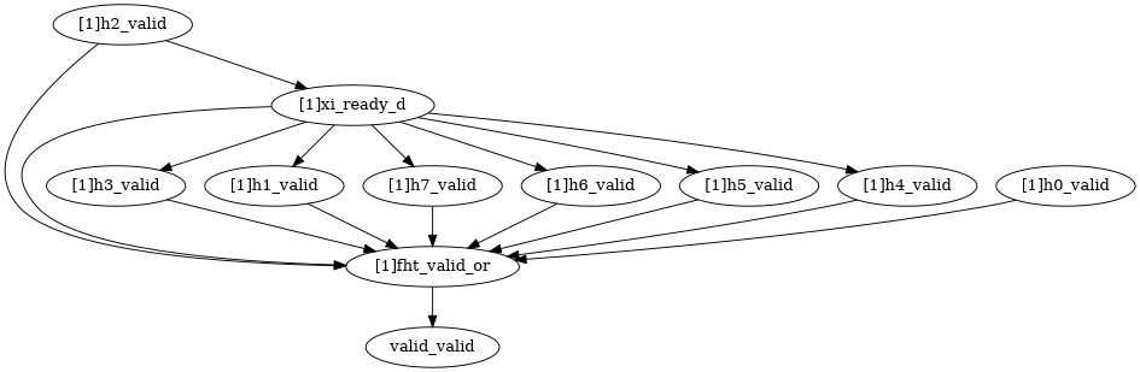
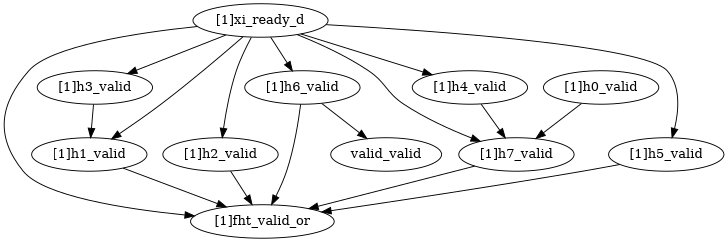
  strict digraph {
    node [complexity=11 importance=0.0206127299304 rank=0.00187388453913]
    "[1]fht_valid_or" [complexity=2 importance=0.0174204856194 rank=0.00871024280969]
    "[1]h3_valid"
    n3 [complexity=0 importance=0.00791786521981 label=valid_valid rank=0.0]
    "[1]h2_valid"
    "[1]h1_valid"
    "[1]h7_valid"
    "[1]h6_valid"
    "[1]h5_valid"
    "[1]h4_valid"
    "[1]h0_valid"
    "[1]xi_ready_d" [complexity=13 importance=0.0241466825176 rank=0.00185743711673]
-   "[1]fht_valid_or" -> n3
-   "[1]h3_valid" -> "[1]fht_valid_or"
+   "[1]h6_valid" -> n3
+   "[1]h3_valid" -> "[1]h1_valid"
    "[1]h2_valid" -> "[1]fht_valid_or"
    "[1]h1_valid" -> "[1]fht_valid_or"
    "[1]h7_valid" -> "[1]fht_valid_or"
    "[1]h6_valid" -> "[1]fht_valid_or"
    "[1]h5_valid" -> "[1]fht_valid_or"
-   "[1]h4_valid" -> "[1]fht_valid_or"
-   "[1]h0_valid" -> "[1]fht_valid_or"
+   "[1]h4_valid" -> "[1]h7_valid"
+   "[1]h0_valid" -> "[1]h7_valid"
    "[1]xi_ready_d" -> "[1]fht_valid_or"
    "[1]xi_ready_d" -> "[1]h3_valid"
-   "[1]h2_valid" -> "[1]xi_ready_d"
+   "[1]xi_ready_d" -> "[1]h2_valid"
    "[1]xi_ready_d" -> "[1]h1_valid"
    "[1]xi_ready_d" -> "[1]h7_valid"
    "[1]xi_ready_d" -> "[1]h6_valid"
    "[1]xi_ready_d" -> "[1]h5_valid"
    "[1]xi_ready_d" -> "[1]h4_valid"
  }
